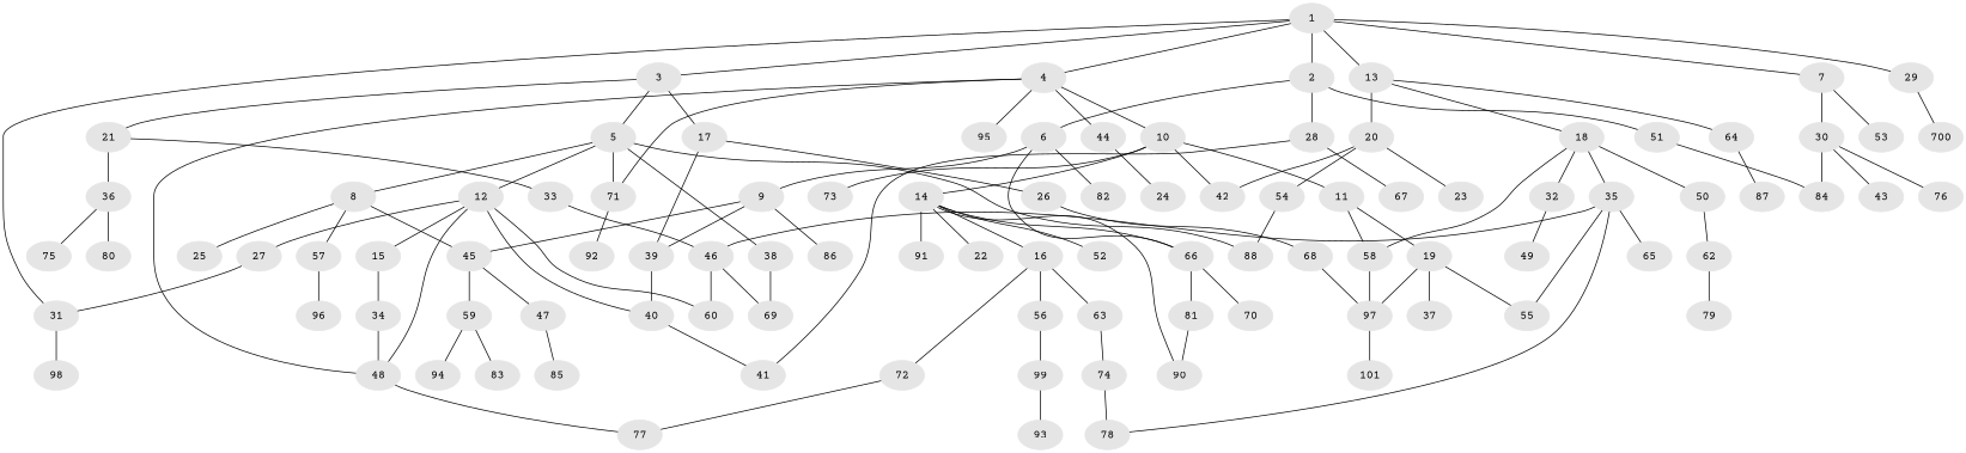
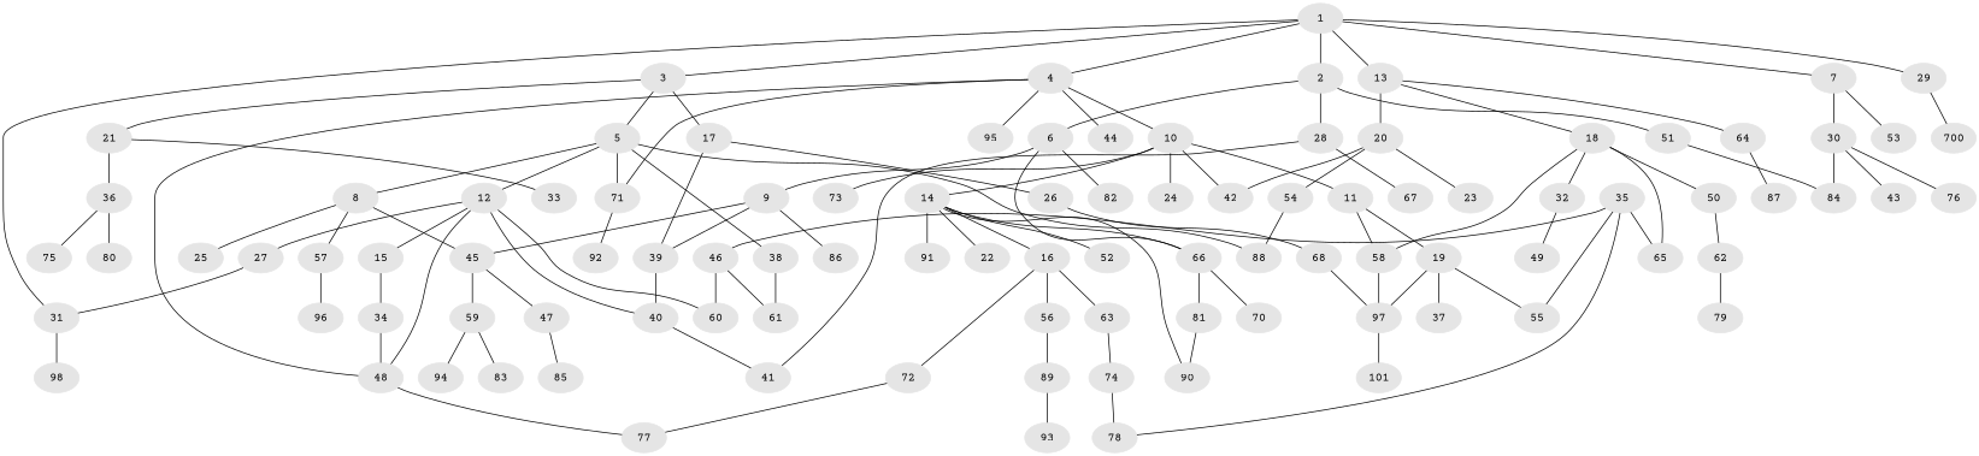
  graph {
    fontname="Courier Prime"
    node [color=gray90 fontname="Courier Prime" style=filled]
    edge [fontname="Courier Prime"]
    1
    2
    3
    4
    7
    13
    29
    31
    6
    28
    51
    5
    17
    21
    10
    44
    48
    71
    95
    30
    53
    18
    20
    64
    n25 [label=700]
    98
    9
    66
    82
    41
    67
    84
    8
    12
    38
    88
    26
    39
    33
    36
    11
    14
    24
    42
    73
    77
    92
    25
    45
    57
    15
    27
    40
    60
-   61 [label=69]
+   61
    86
    70
    81
    43
    76
    47
    59
    96
    19
    58
    16
    22
    52
    90
    91
    37
    55
    97
    34
    32
    35
    50
    23
    54
    87
    56
    63
    72
-   89 [label=99]
+   89
    74
    68
    49
    46
    65
    78
    62
    101
    75
    80
    85
    83
    94
    79
    93
    1 -- 2
    1 -- 3
    1 -- 4
    1 -- 7
    1 -- 13
    1 -- 29
    1 -- 31
    2 -- 6
    2 -- 28
    2 -- 51
    3 -- 5
    3 -- 17
    3 -- 21
    4 -- 10
    4 -- 44
    4 -- 48
    4 -- 71
    4 -- 95
    7 -- 30
    7 -- 53
    13 -- 18
    13 -- 20
    13 -- 64
    29 -- n25
    31 -- 98
    6 -- 9
    6 -- 66
    6 -- 82
    28 -- 41
    28 -- 67
    51 -- 84
    5 -- 71
    5 -- 8
    5 -- 12
    5 -- 38
    5 -- 88
    17 -- 26
    17 -- 39
    21 -- 33
    21 -- 36
    10 -- 11
    10 -- 14
-   44 -- 24
+   10 -- 24
    10 -- 42
    10 -- 73
    48 -- 77
    71 -- 92
    30 -- 84
    30 -- 43
    30 -- 76
    18 -- 58
    18 -- 32
-   18 -- 35
+   18 -- 65
    18 -- 50
    20 -- 42
    20 -- 23
    20 -- 54
    64 -- 87
    9 -- 39
    9 -- 45
    9 -- 86
    66 -- 70
    66 -- 81
    8 -- 25
    8 -- 45
    8 -- 57
    12 -- 48
    12 -- 15
    12 -- 27
    12 -- 40
    12 -- 60
    38 -- 61
    26 -- 68
    39 -- 40
-   33 -- 46
    36 -- 75
    36 -- 80
    11 -- 19
    11 -- 58
    14 -- 66
    14 -- 16
    14 -- 22
    14 -- 52
    14 -- 90
    14 -- 91
    45 -- 47
    45 -- 59
    57 -- 96
    15 -- 34
    27 -- 31
    40 -- 41
    81 -- 90
    47 -- 85
    59 -- 83
    59 -- 94
    19 -- 37
    19 -- 55
    19 -- 97
    58 -- 97
    16 -- 56
    16 -- 63
    16 -- 72
    97 -- 101
    34 -- 48
    32 -- 49
    35 -- 55
    35 -- 46
    35 -- 65
    35 -- 78
    50 -- 62
    54 -- 88
    56 -- 89
    63 -- 74
    72 -- 77
    89 -- 93
    74 -- 78
    68 -- 97
    46 -- 60
    46 -- 61
    62 -- 79
  }
